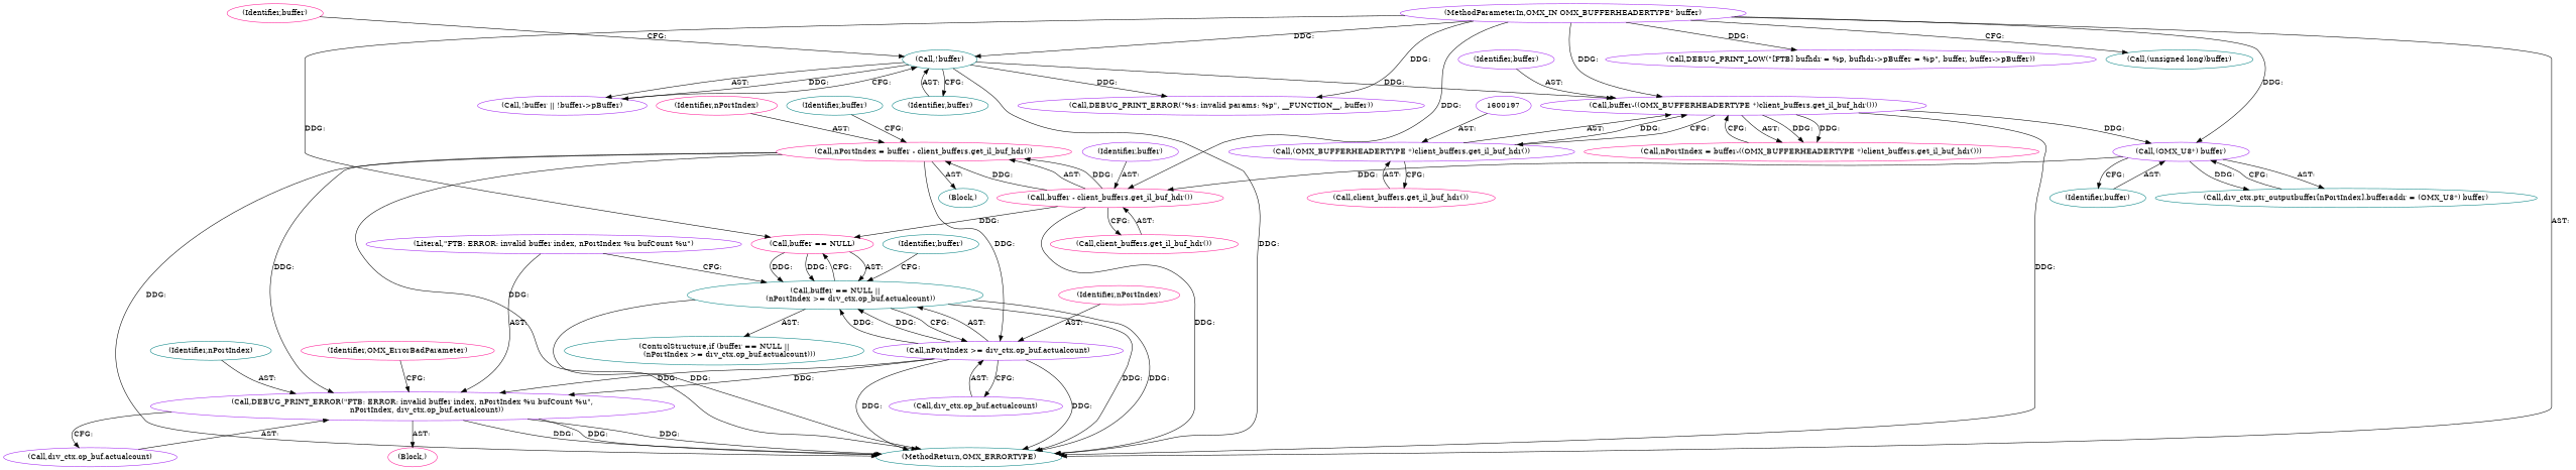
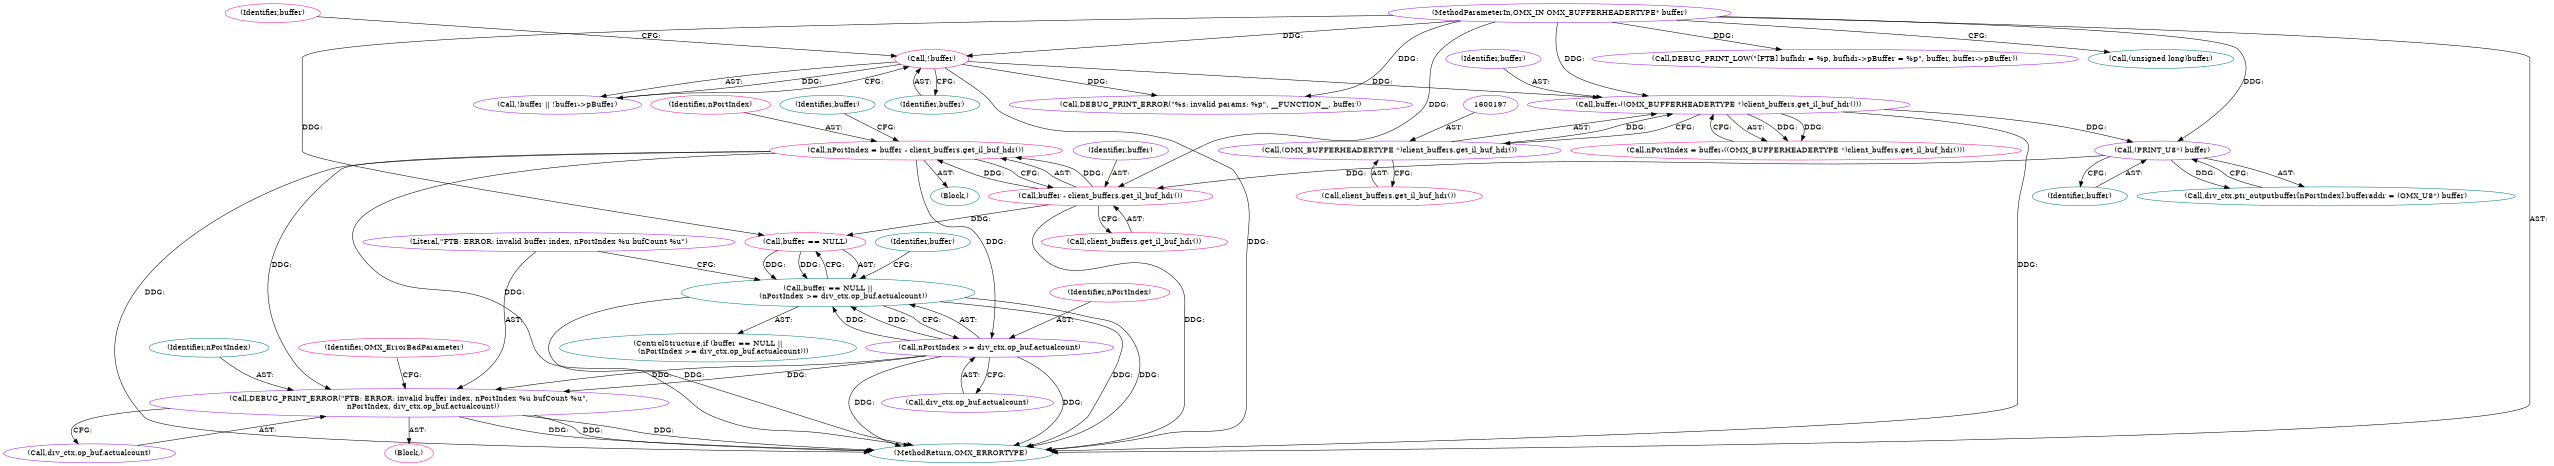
  digraph {
    node [color=purple]
    n1 [color=deeppink label="(Call,nPortIndex = buffer - client_buffers.get_il_buf_hdr())"]
    n2 [color=deeppink label="(Call,buffer - client_buffers.get_il_buf_hdr())"]
    n3 [label="(Call,nPortIndex >= drv_ctx.op_buf.actualcount)"]
    n4 [label="(Call,DEBUG_PRINT_ERROR(\"FTB: ERROR: invalid buffer index, nPortIndex %u bufCount %u\",\n            nPortIndex, drv_ctx.op_buf.actualcount))"]
    n5 [color=teal label="(MethodReturn,OMX_ERRORTYPE)"]
    n6 [color=teal label="(Block,)"]
    n7 [color=deeppink label="(Call,client_buffers.get_il_buf_hdr())"]
    n8 [color=deeppink label="(Call,buffer == NULL)"]
    n9 [color=teal label="(Call,buffer == NULL ||\n             (nPortIndex >= drv_ctx.op_buf.actualcount))"]
    n10 [label="(Call,drv_ctx.op_buf.actualcount)"]
    n11 [label="(Call,drv_ctx.op_buf.actualcount)"]
    n12 [color=deeppink label="(Block,)"]
-   n13 [label="(Call,(OMX_U8*) buffer)"]
+   n13 [label="(Call,(PRINT_U8*) buffer)"]
    n14 [color=teal label="(Identifier,buffer)"]
    n15 [color=teal label="(Call,drv_ctx.ptr_outputbuffer[nPortIndex].bufferaddr = (OMX_U8*) buffer)"]
    n16 [label="(Call,buffer-((OMX_BUFFERHEADERTYPE *)client_buffers.get_il_buf_hdr()))"]
    n17 [label="(Call,(OMX_BUFFERHEADERTYPE *)client_buffers.get_il_buf_hdr())"]
    n18 [color=deeppink label="(Call,nPortIndex = buffer-((OMX_BUFFERHEADERTYPE *)client_buffers.get_il_buf_hdr()))"]
    n19 [color=deeppink label="(Call,client_buffers.get_il_buf_hdr())"]
-   n20 [color=teal label="(Call,!buffer)"]
+   n20 [color=deeppink label="(Call,!buffer)"]
    n21 [color=teal label="(Identifier,buffer)"]
    n22 [label="(Call,DEBUG_PRINT_ERROR(\"%s: invalid params: %p\", __FUNCTION__, buffer))"]
    n23 [label="(Call,!buffer || !buffer->pBuffer)"]
    n24 [label="(MethodParameterIn,OMX_IN OMX_BUFFERHEADERTYPE* buffer)"]
    n25 [label="(Call,DEBUG_PRINT_LOW(\"[FTB] bufhdr = %p, bufhdr->pBuffer = %p\", buffer, buffer->pBuffer))"]
    n26 [color=teal label="(Call,(unsigned long)buffer)"]
    n27 [color=teal label="(ControlStructure,if (buffer == NULL ||\n             (nPortIndex >= drv_ctx.op_buf.actualcount)))"]
    n28 [color=deeppink label="(Identifier,OMX_ErrorBadParameter)"]
    n29 [color=teal label="(Identifier,nPortIndex)"]
    n30 [color=deeppink label="(Identifier,buffer)"]
    n31 [color=teal label="(Identifier,buffer)"]
    n32 [label="(Literal,\"FTB: ERROR: invalid buffer index, nPortIndex %u bufCount %u\")"]
    n33 [color=deeppink label="(Identifier,nPortIndex)"]
    n34 [color=teal label="(Identifier,buffer)"]
    n35 [label="(Identifier,buffer)"]
    n36 [label="(Identifier,buffer)"]
    n37 [color=deeppink label="(Identifier,nPortIndex)"]
    n38 [label=1600197]
+   n1 -> n2 [label="CFG: "]
    n1 -> n3 [label="DDG: "]
    n1 -> n4 [label="DDG: "]
    n1 -> n5 [label="DDG: "]
    n1 -> n5 [label="DDG: "]
    n1 -> n6 [label="AST: "]
    n2 -> n1 [label="AST: "]
    n2 -> n1 [label="DDG: "]
    n2 -> n1 [label="DDG: "]
    n2 -> n5 [label="DDG: "]
    n2 -> n7 [label="CFG: "]
    n2 -> n8 [label="DDG: "]
    n3 -> n4 [label="DDG: "]
    n3 -> n4 [label="DDG: "]
    n3 -> n5 [label="DDG: "]
    n3 -> n5 [label="DDG: "]
    n3 -> n9 [label="AST: "]
    n3 -> n9 [label="DDG: "]
    n3 -> n9 [label="DDG: "]
    n3 -> n10 [label="CFG: "]
    n4 -> n5 [label="DDG: "]
    n4 -> n5 [label="DDG: "]
    n4 -> n5 [label="DDG: "]
    n4 -> n11 [label="CFG: "]
    n4 -> n12 [label="AST: "]
    n7 -> n2 [label="AST: "]
    n8 -> n9 [label="AST: "]
    n8 -> n9 [label="DDG: "]
    n8 -> n9 [label="DDG: "]
    n9 -> n3 [label="CFG: "]
    n9 -> n5 [label="DDG: "]
    n9 -> n5 [label="DDG: "]
    n9 -> n5 [label="DDG: "]
    n9 -> n8 [label="CFG: "]
    n9 -> n27 [label="AST: "]
    n10 -> n3 [label="AST: "]
    n11 -> n4 [label="AST: "]
    n13 -> n2 [label="DDG: "]
    n13 -> n14 [label="CFG: "]
    n13 -> n15 [label="AST: "]
    n13 -> n15 [label="DDG: "]
    n14 -> n13 [label="AST: "]
    n15 -> n13 [label="CFG: "]
    n16 -> n5 [label="DDG: "]
    n16 -> n13 [label="DDG: "]
    n16 -> n17 [label="CFG: "]
    n16 -> n18 [label="AST: "]
    n16 -> n18 [label="DDG: "]
    n16 -> n18 [label="DDG: "]
    n17 -> n16 [label="AST: "]
    n17 -> n16 [label="DDG: "]
    n17 -> n19 [label="CFG: "]
    n18 -> n16 [label="CFG: "]
    n19 -> n17 [label="AST: "]
    n20 -> n5 [label="DDG: "]
    n20 -> n16 [label="DDG: "]
    n20 -> n21 [label="CFG: "]
    n20 -> n22 [label="DDG: "]
    n20 -> n23 [label="AST: "]
    n20 -> n23 [label="DDG: "]
    n21 -> n20 [label="AST: "]
    n23 -> n20 [label="CFG: "]
    n24 -> n2 [label="DDG: "]
    n24 -> n5 [label="AST: "]
    n24 -> n8 [label="DDG: "]
    n24 -> n13 [label="DDG: "]
    n24 -> n16 [label="DDG: "]
    n24 -> n20 [label="DDG: "]
    n24 -> n22 [label="DDG: "]
    n24 -> n25 [label="DDG: "]
    n24 -> n26 [label="CFG: "]
    n28 -> n4 [label="CFG: "]
    n29 -> n4 [label="AST: "]
    n30 -> n20 [label="CFG: "]
    n31 -> n9 [label="CFG: "]
    n32 -> n4 [label="AST: "]
    n32 -> n9 [label="CFG: "]
    n33 -> n3 [label="AST: "]
    n34 -> n1 [label="CFG: "]
    n35 -> n16 [label="AST: "]
    n36 -> n2 [label="AST: "]
    n37 -> n1 [label="AST: "]
    n38 -> n17 [label="AST: "]
  }
